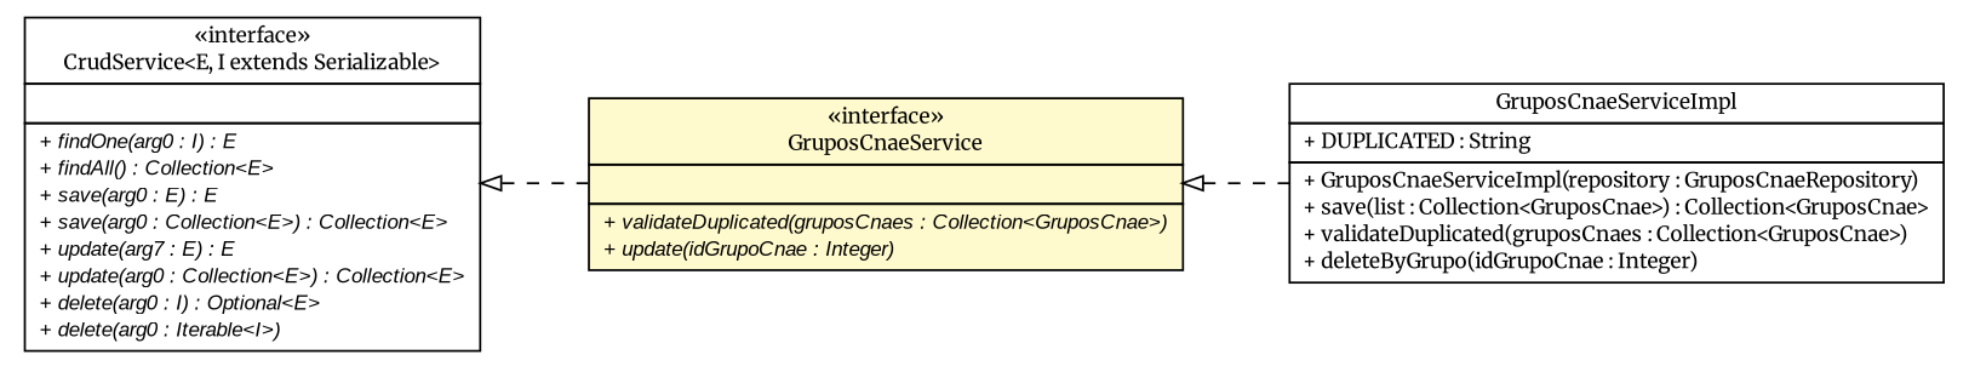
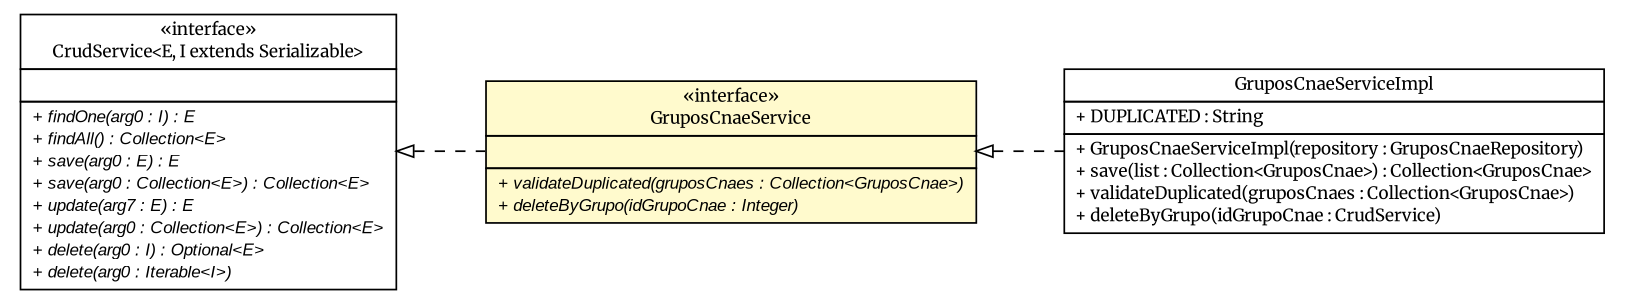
  digraph {
    fontname=Merriweather
    nodesep=0.25
    rankdir=LR
    ranksep=0.5
    node [fontcolor=black fontname=Merriweather fontsize=10.0 shape=plaintext]
    edge [arrowtail=empty dir=back fontname=Merriweather fontsize=10 headport=p labelfontname=arial labelfontsize=10 style=dashed tailport=p]
-   n1 [label=<<table title="br.gov.to.sefaz.arr.parametros.business.service.GruposCnaeService" border="0" cellborder="1" cellspacing="0" cellpadding="2" port="p" bgcolor="lemonChiffon" href="./GruposCnaeService.html"> 		<tr><td><table border="0" cellspacing="0" cellpadding="1"> <tr><td align="center" balign="center"> &#171;interface&#187; </td></tr> <tr><td align="center" balign="center"> GruposCnaeService </td></tr> 		</table></td></tr> 		<tr><td><table border="0" cellspacing="0" cellpadding="1"> <tr><td align="left" balign="left">  </td></tr> 		</table></td></tr> 		<tr><td><table border="0" cellspacing="0" cellpadding="1"> <tr><td align="left" balign="left"><font face="arial italic" point-size="10.0"> + validateDuplicated(gruposCnaes : Collection&lt;GruposCnae&gt;) </font></td></tr> <tr><td align="left" balign="left"><font face="arial italic" point-size="10.0"> + update(idGrupoCnae : Integer) </font></td></tr> 		</table></td></tr> 		</table>>]
-   n2 [label=<<table title="br.gov.to.sefaz.arr.parametros.business.service.impl.GruposCnaeServiceImpl" border="0" cellborder="1" cellspacing="0" cellpadding="2" port="p" href="./impl/GruposCnaeServiceImpl.html"> 		<tr><td><table border="0" cellspacing="0" cellpadding="1"> <tr><td align="center" balign="center"> GruposCnaeServiceImpl </td></tr> 		</table></td></tr> 		<tr><td><table border="0" cellspacing="0" cellpadding="1"> <tr><td align="left" balign="left"> + DUPLICATED : String </td></tr> 		</table></td></tr> 		<tr><td><table border="0" cellspacing="0" cellpadding="1"> <tr><td align="left" balign="left"> + GruposCnaeServiceImpl(repository : GruposCnaeRepository) </td></tr> <tr><td align="left" balign="left"> + save(list : Collection&lt;GruposCnae&gt;) : Collection&lt;GruposCnae&gt; </td></tr> <tr><td align="left" balign="left"> + validateDuplicated(gruposCnaes : Collection&lt;GruposCnae&gt;) </td></tr> <tr><td align="left" balign="left"> + deleteByGrupo(idGrupoCnae : Integer) </td></tr> 		</table></td></tr> 		</table>>]
+   n1 [label=<<table title="br.gov.to.sefaz.arr.parametros.business.service.GruposCnaeService" border="0" cellborder="1" cellspacing="0" cellpadding="2" port="p" bgcolor="lemonChiffon" href="./GruposCnaeService.html"> 		<tr><td><table border="0" cellspacing="0" cellpadding="1"> <tr><td align="center" balign="center"> &#171;interface&#187; </td></tr> <tr><td align="center" balign="center"> GruposCnaeService </td></tr> 		</table></td></tr> 		<tr><td><table border="0" cellspacing="0" cellpadding="1"> <tr><td align="left" balign="left">  </td></tr> 		</table></td></tr> 		<tr><td><table border="0" cellspacing="0" cellpadding="1"> <tr><td align="left" balign="left"><font face="arial italic" point-size="10.0"> + validateDuplicated(gruposCnaes : Collection&lt;GruposCnae&gt;) </font></td></tr> <tr><td align="left" balign="left"><font face="arial italic" point-size="10.0"> + deleteByGrupo(idGrupoCnae : Integer) </font></td></tr> 		</table></td></tr> 		</table>>]
+   n2 [label=<<table title="br.gov.to.sefaz.arr.parametros.business.service.impl.GruposCnaeServiceImpl" border="0" cellborder="1" cellspacing="0" cellpadding="2" port="p" href="./impl/GruposCnaeServiceImpl.html"> 		<tr><td><table border="0" cellspacing="0" cellpadding="1"> <tr><td align="center" balign="center"> GruposCnaeServiceImpl </td></tr> 		</table></td></tr> 		<tr><td><table border="0" cellspacing="0" cellpadding="1"> <tr><td align="left" balign="left"> + DUPLICATED : String </td></tr> 		</table></td></tr> 		<tr><td><table border="0" cellspacing="0" cellpadding="1"> <tr><td align="left" balign="left"> + GruposCnaeServiceImpl(repository : GruposCnaeRepository) </td></tr> <tr><td align="left" balign="left"> + save(list : Collection&lt;GruposCnae&gt;) : Collection&lt;GruposCnae&gt; </td></tr> <tr><td align="left" balign="left"> + validateDuplicated(gruposCnaes : Collection&lt;GruposCnae&gt;) </td></tr> <tr><td align="left" balign="left"> + deleteByGrupo(idGrupoCnae : CrudService) </td></tr> 		</table></td></tr> 		</table>>]
    n3 [label=<<table title="br.gov.to.sefaz.business.service.CrudService" border="0" cellborder="1" cellspacing="0" cellpadding="2" port="p" href="http://java.sun.com/j2se/1.4.2/docs/api/br/gov/to/sefaz/business/service/CrudService.html"> 		<tr><td><table border="0" cellspacing="0" cellpadding="1"> <tr><td align="center" balign="center"> &#171;interface&#187; </td></tr> <tr><td align="center" balign="center"> CrudService&lt;E, I extends Serializable&gt; </td></tr> 		</table></td></tr> 		<tr><td><table border="0" cellspacing="0" cellpadding="1"> <tr><td align="left" balign="left">  </td></tr> 		</table></td></tr> 		<tr><td><table border="0" cellspacing="0" cellpadding="1"> <tr><td align="left" balign="left"><font face="arial italic" point-size="10.0"> + findOne(arg0 : I) : E </font></td></tr> <tr><td align="left" balign="left"><font face="arial italic" point-size="10.0"> + findAll() : Collection&lt;E&gt; </font></td></tr> <tr><td align="left" balign="left"><font face="arial italic" point-size="10.0"> + save(arg0 : E) : E </font></td></tr> <tr><td align="left" balign="left"><font face="arial italic" point-size="10.0"> + save(arg0 : Collection&lt;E&gt;) : Collection&lt;E&gt; </font></td></tr> <tr><td align="left" balign="left"><font face="arial italic" point-size="10.0"> + update(arg7 : E) : E </font></td></tr> <tr><td align="left" balign="left"><font face="arial italic" point-size="10.0"> + update(arg0 : Collection&lt;E&gt;) : Collection&lt;E&gt; </font></td></tr> <tr><td align="left" balign="left"><font face="arial italic" point-size="10.0"> + delete(arg0 : I) : Optional&lt;E&gt; </font></td></tr> <tr><td align="left" balign="left"><font face="arial italic" point-size="10.0"> + delete(arg0 : Iterable&lt;I&gt;) </font></td></tr> 		</table></td></tr> 		</table>>]
    n1 -> n2
    n3 -> n1
  }
